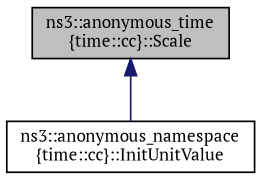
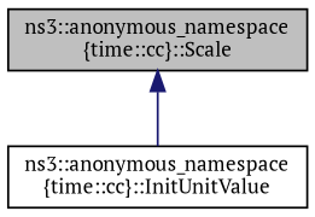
  digraph {
    rankdir=TB
    fontname="PT Serif"
    node [color=black fontname="PT Serif" fontsize=10 shape=record style=filled]
-   n1 [fillcolor=grey75 fontcolor=black height=0.2 label="ns3::anonymous_time\l\{time::cc\}::Scale" width=0.4]
+   n1 [fillcolor=grey75 fontcolor=black height=0.2 label="ns3::anonymous_namespace\l\{time::cc\}::Scale" width=0.4]
    n2 [fillcolor=white height=0.2 label="ns3::anonymous_namespace\l\{time::cc\}::InitUnitValue" width=0.4]
    n1 -> n2 [color=midnightblue dir=back fontname="PT Serif" fontsize=10 labelfontname=Helvetica labelfontsize=10 style=solid]
  }
